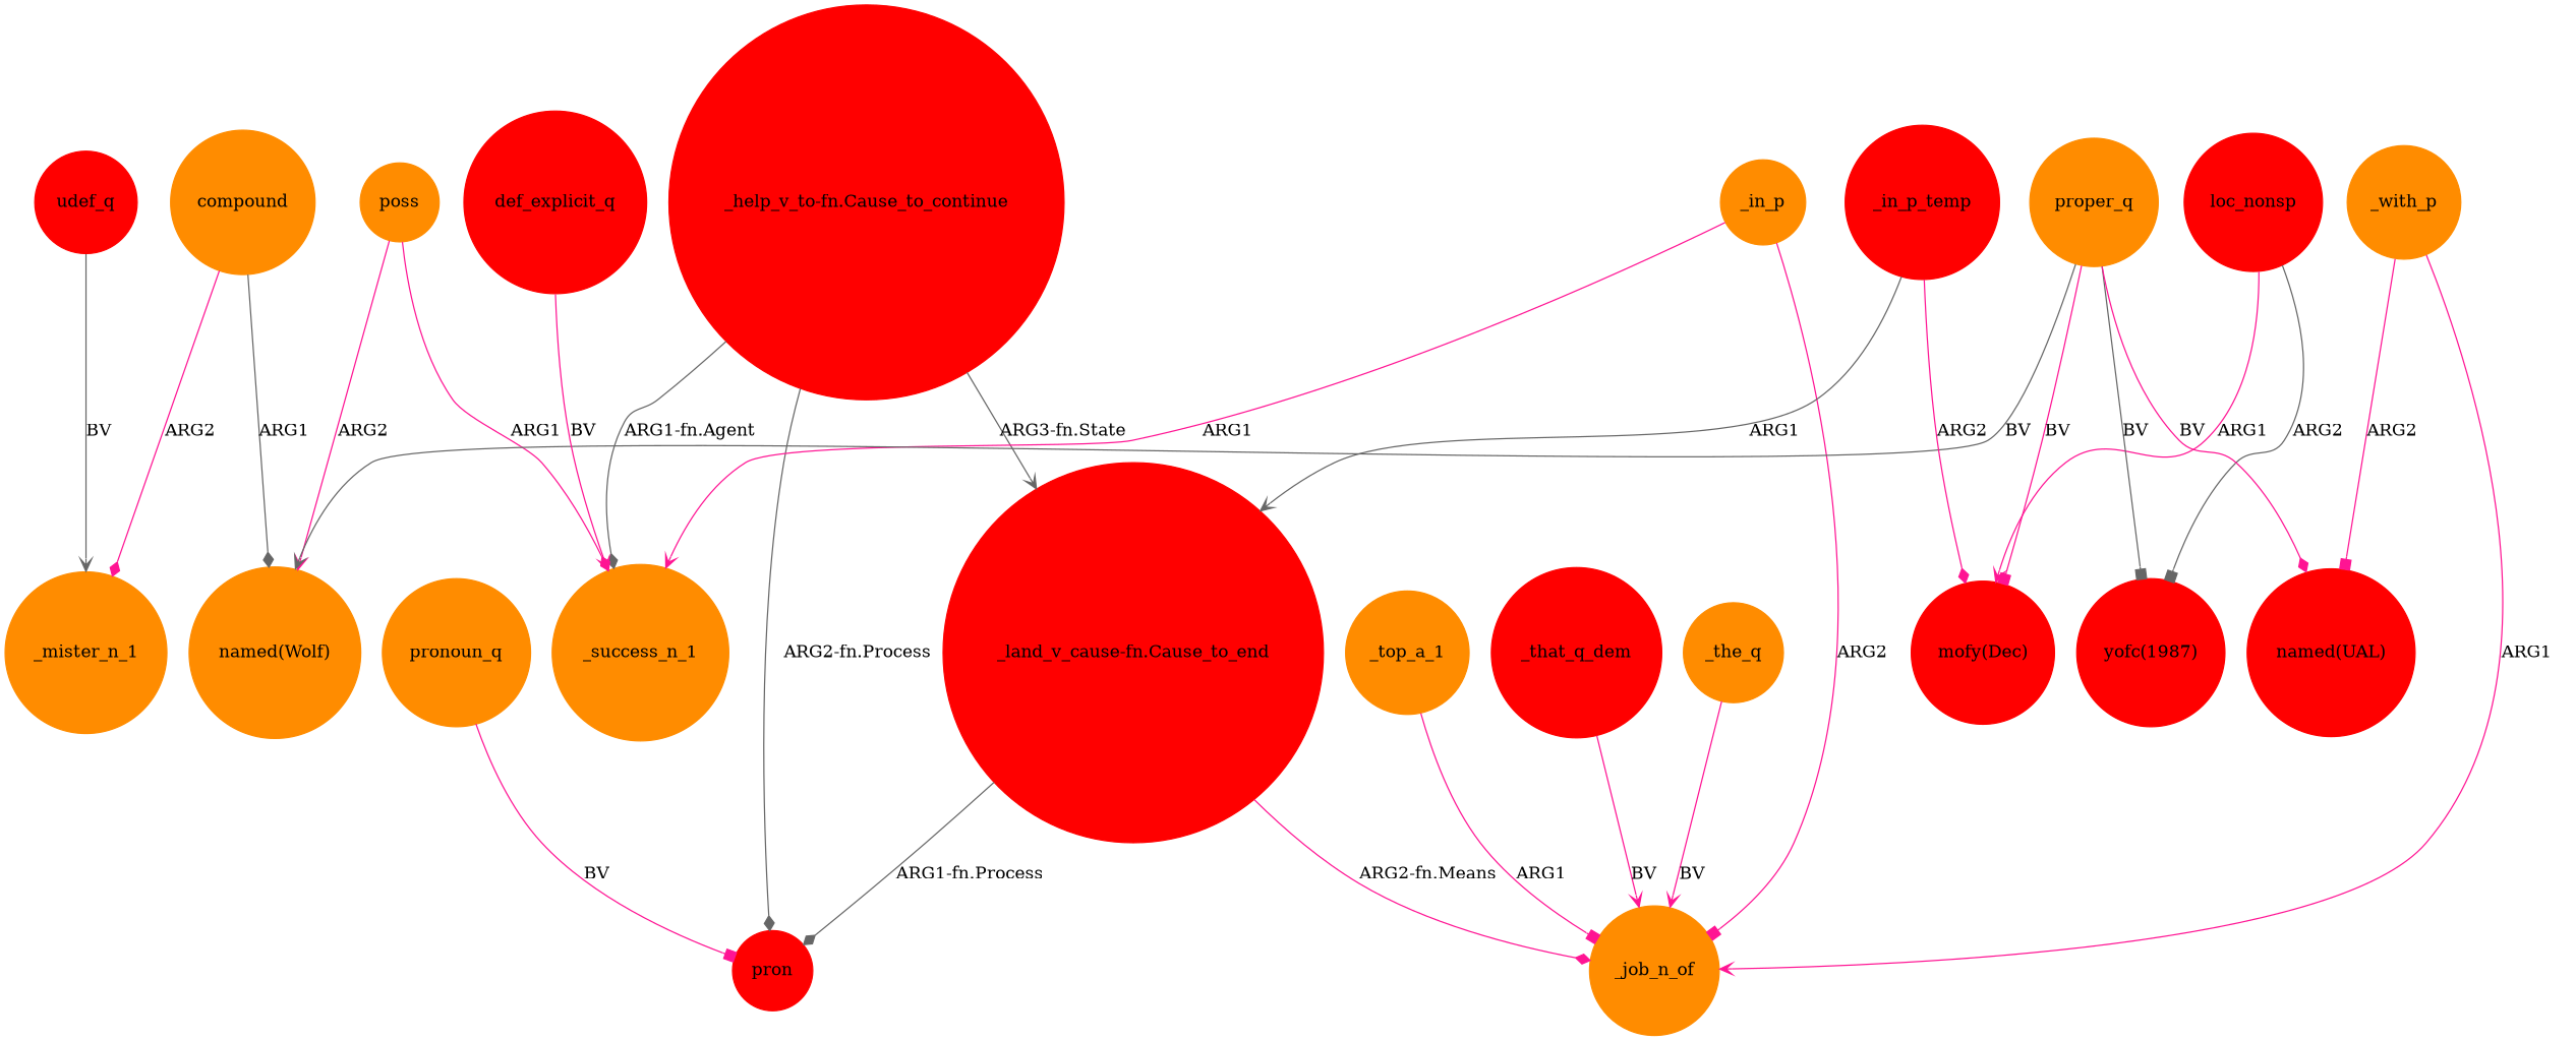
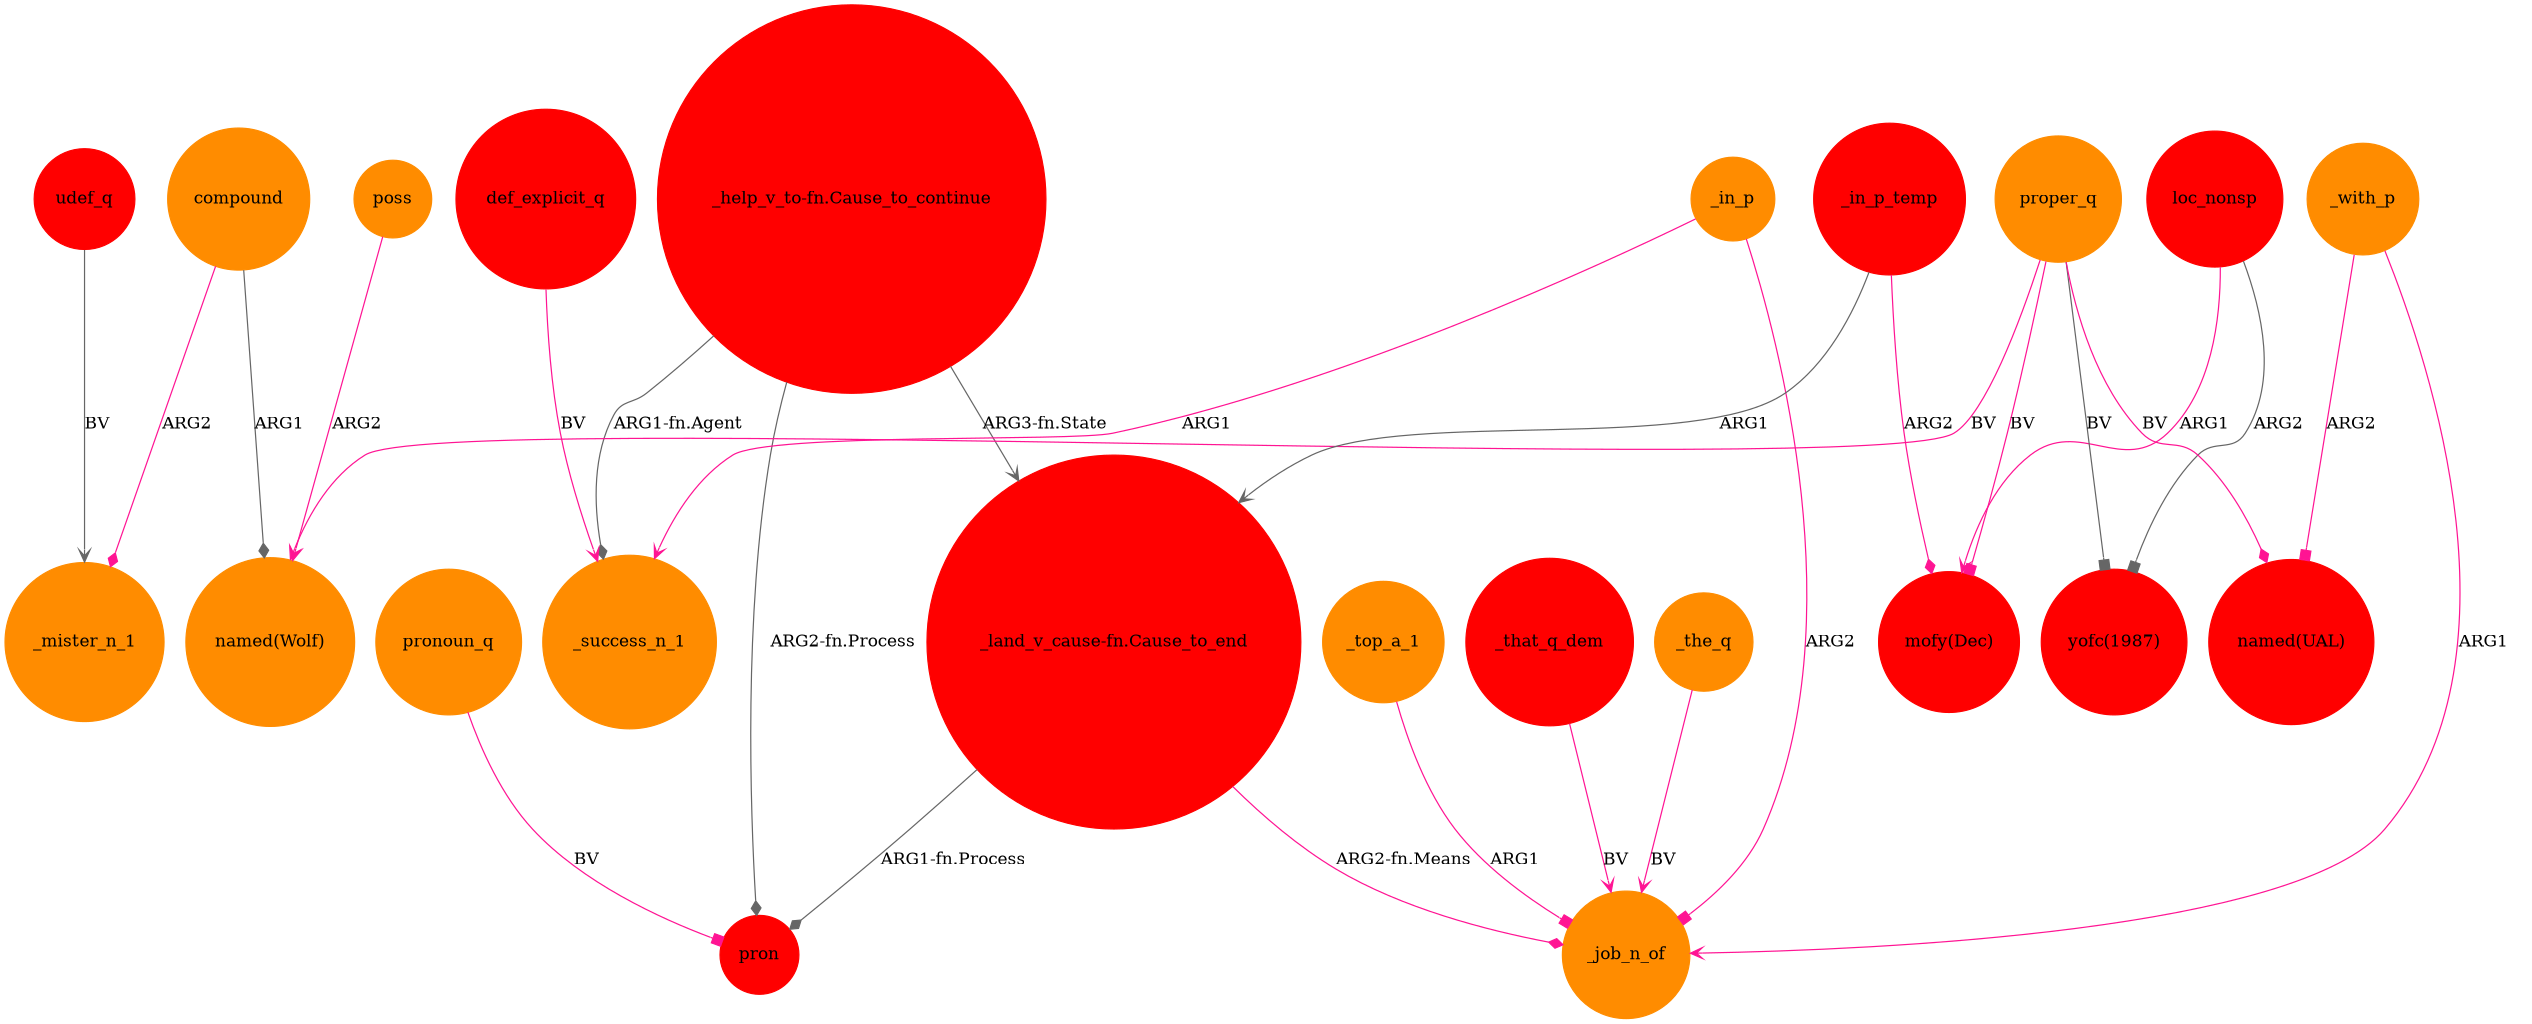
  digraph {
    node [color=darkorange shape=circle style=filled]
    edge [arrowhead=vee color=deeppink]
    compound
    _mister_n_1
    "named(Wolf)"
    "_help_v_to-fn.Cause_to_continue" [color=red]
    pron [color=red]
    "_land_v_cause-fn.Cause_to_end" [color=red]
    _success_n_1
    _job_n_of
    _top_a_1
    poss
    loc_nonsp [color=red]
    "mofy(Dec)" [color=red]
    "yofc(1987)" [color=red]
    udef_q [color=red]
    _with_p
    "named(UAL)" [color=red]
    _in_p
    proper_q
    pronoun_q
    _in_p_temp [color=red]
    _that_q_dem [color=red]
    _the_q
    def_explicit_q [color=red]
    compound -> _mister_n_1 [arrowhead=diamond label=ARG2]
    compound -> "named(Wolf)" [arrowhead=diamond color=gray40 label=ARG1]
    "_help_v_to-fn.Cause_to_continue" -> pron [arrowhead=diamond color=gray40 label="ARG2-fn.Process"]
    "_help_v_to-fn.Cause_to_continue" -> "_land_v_cause-fn.Cause_to_end" [color=gray40 label="ARG3-fn.State"]
    "_help_v_to-fn.Cause_to_continue" -> _success_n_1 [arrowhead=diamond color=gray40 label="ARG1-fn.Agent"]
    "_land_v_cause-fn.Cause_to_end" -> pron [arrowhead=diamond color=gray40 label="ARG1-fn.Process"]
    "_land_v_cause-fn.Cause_to_end" -> _job_n_of [arrowhead=diamond label="ARG2-fn.Means"]
    _top_a_1 -> _job_n_of [arrowhead=box label=ARG1]
    poss -> "named(Wolf)" [label=ARG2]
-   poss -> _success_n_1 [arrowhead=diamond label=ARG1]
    loc_nonsp -> "mofy(Dec)" [label=ARG1]
    loc_nonsp -> "yofc(1987)" [arrowhead=box color=gray40 label=ARG2]
    udef_q -> _mister_n_1 [color=gray40 label=BV]
    _with_p -> _job_n_of [label=ARG1]
    _with_p -> "named(UAL)" [arrowhead=box label=ARG2]
    _in_p -> _success_n_1 [label=ARG1]
    _in_p -> _job_n_of [arrowhead=box label=ARG2]
-   proper_q -> "named(Wolf)" [color=gray40 label=BV]
+   proper_q -> "named(Wolf)" [label=BV]
    proper_q -> "mofy(Dec)" [arrowhead=box label=BV]
    proper_q -> "yofc(1987)" [arrowhead=box color=gray40 label=BV]
    proper_q -> "named(UAL)" [arrowhead=diamond label=BV]
    pronoun_q -> pron [arrowhead=box label=BV]
    _in_p_temp -> "_land_v_cause-fn.Cause_to_end" [color=gray40 label=ARG1]
    _in_p_temp -> "mofy(Dec)" [arrowhead=diamond label=ARG2]
    _that_q_dem -> _job_n_of [label=BV]
    _the_q -> _job_n_of [label=BV]
    def_explicit_q -> _success_n_1 [label=BV]
  }
